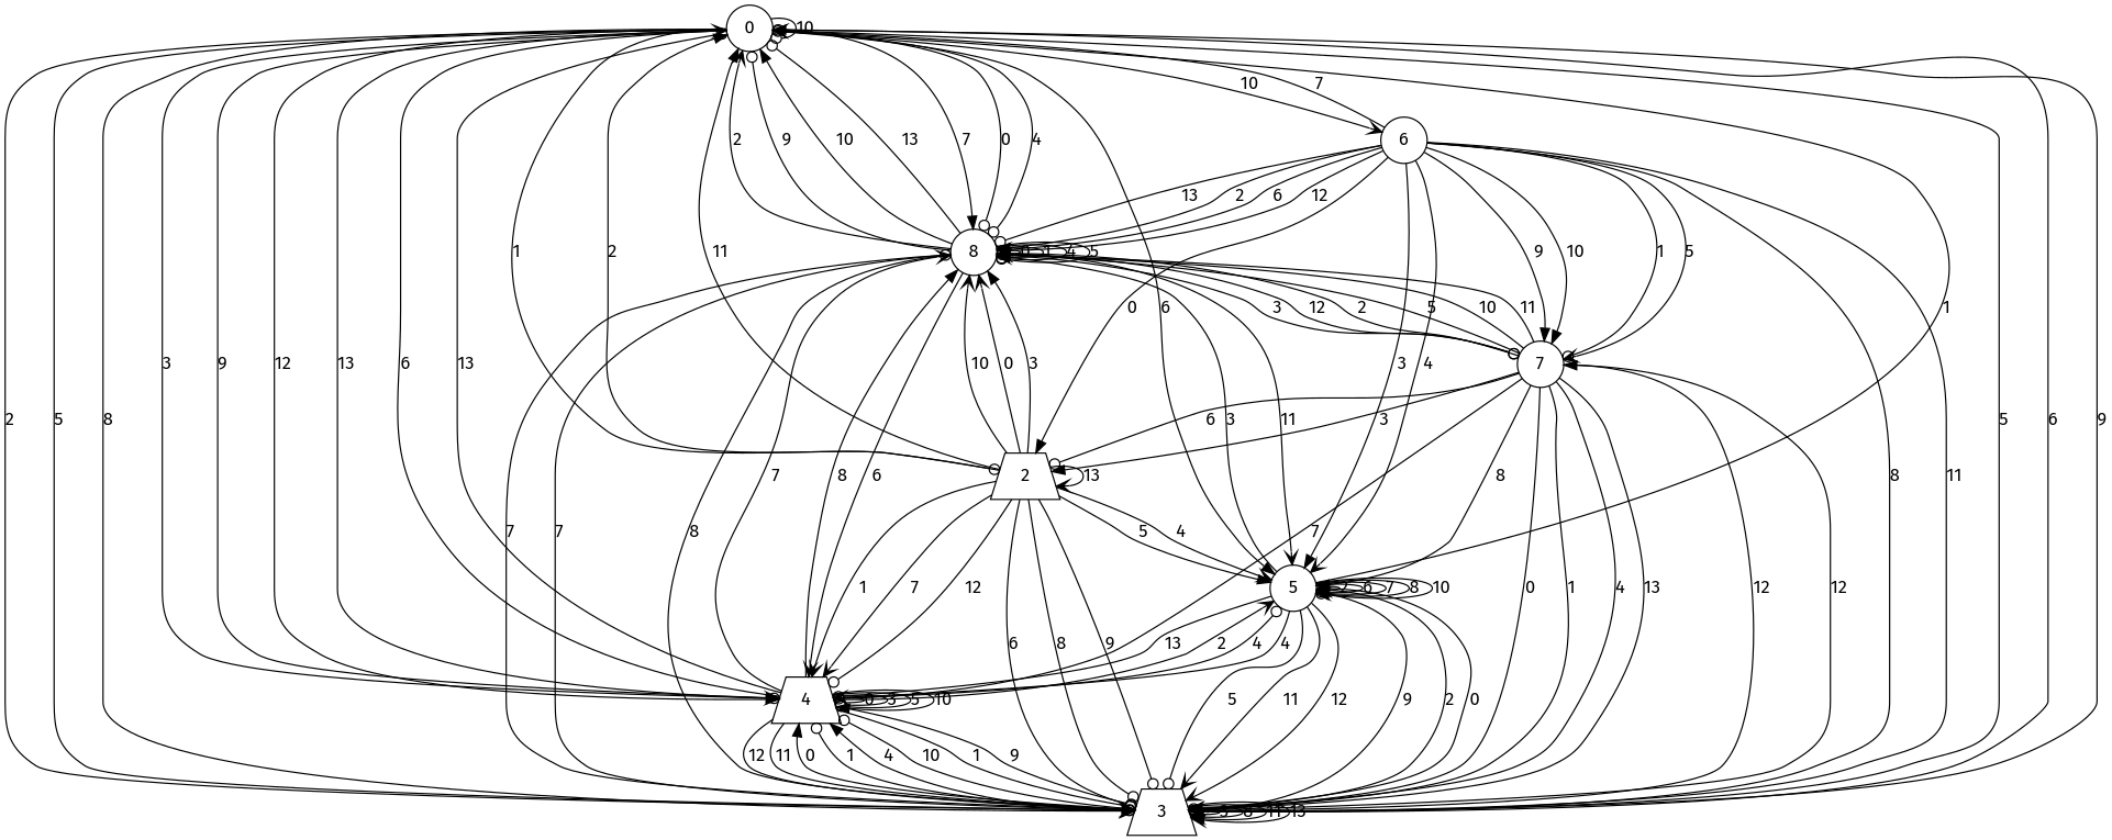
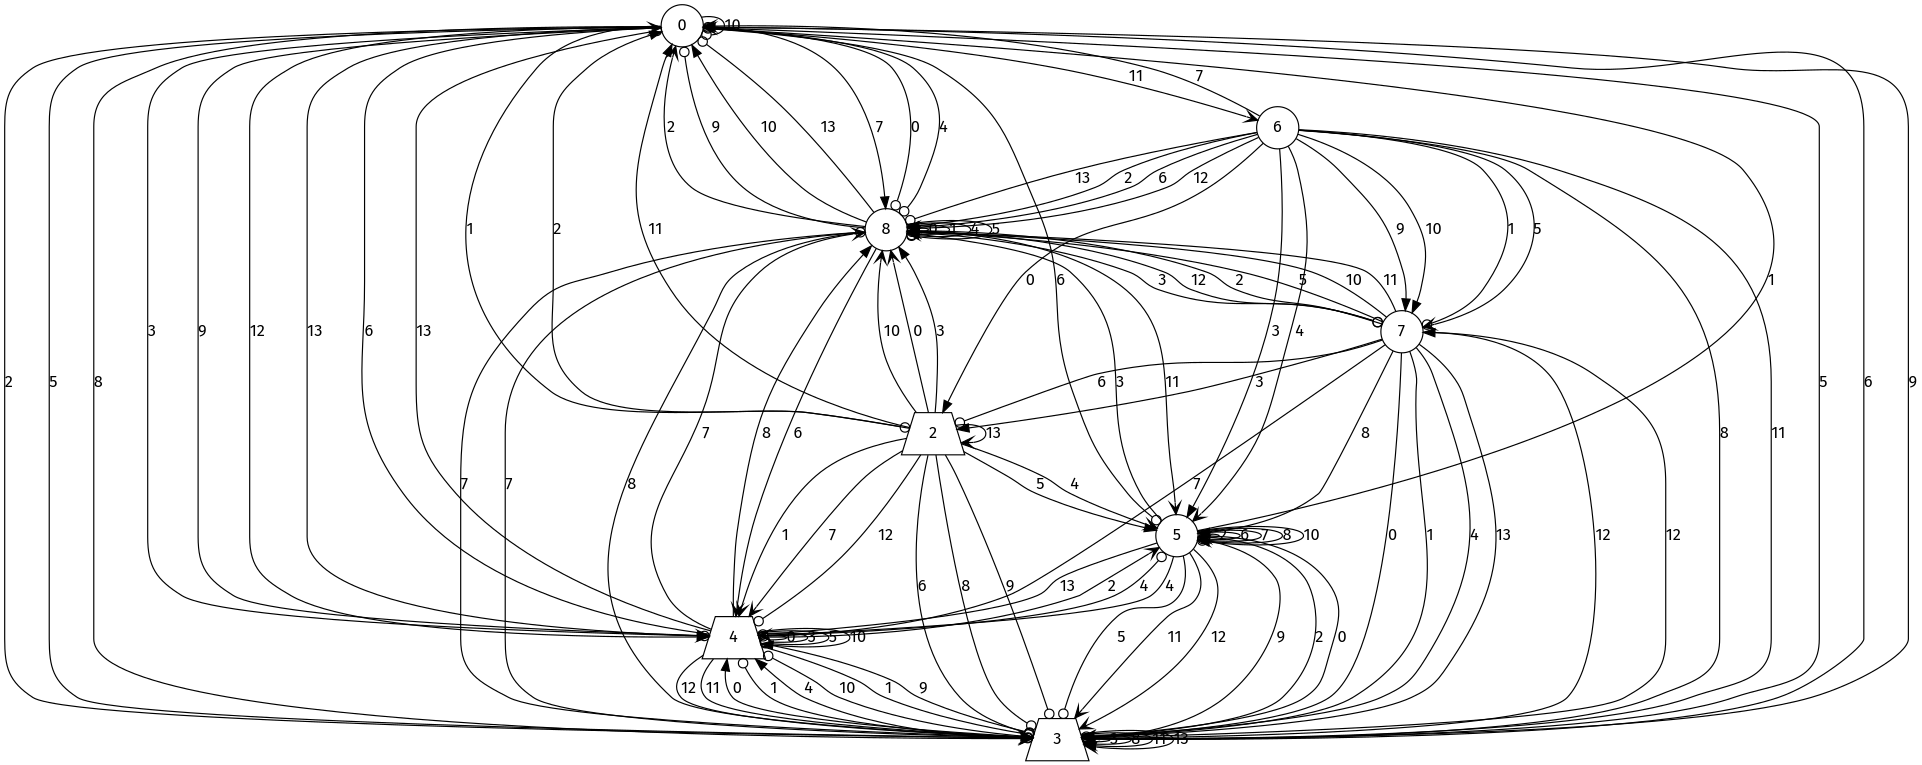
  digraph {
    fontname="Fira Sans"
    node [fontname="Fira Sans" shape=circle]
    edge [arrowhead=odot fontname="Fira Sans"]
    n1 [label=0]
    n2 [label=8]
    n3 [label=2 shape=trapezium]
    n4 [label=3 shape=trapezium]
    n5 [label=4 shape=trapezium]
    n6 [label=5]
    n7 [label=6]
    n8 [label=7]
    n1 -> n1 [label=10]
    n1 -> n2 [label=0]
    n1 -> n2 [label=4]
    n1 -> n2 [arrowhead=normal label=7]
    n1 -> n3 [label=1]
    n1 -> n4 [arrowhead=vee label=2]
    n1 -> n4 [label=5]
    n1 -> n4 [arrowhead=vee label=8]
    n1 -> n5 [arrowhead=vee label=3]
    n1 -> n5 [arrowhead=normal label=9]
    n1 -> n5 [arrowhead=normal label=12]
    n1 -> n5 [label=13]
-   n1 -> n6 [arrowhead=normal label=6]
-   n1 -> n7 [arrowhead=vee label=10]
+   n1 -> n6 [label=6]
+   n1 -> n7 [arrowhead=vee label=11]
    n2 -> n1 [arrowhead=vee label=2]
    n2 -> n1 [label=9]
    n2 -> n1 [arrowhead=normal label=10]
    n2 -> n1 [label=13]
    n2 -> n2 [arrowhead=vee label=0]
    n2 -> n2 [arrowhead=vee label=1]
    n2 -> n2 [label=4]
    n2 -> n2 [label=5]
    n2 -> n4 [arrowhead=vee label=7]
    n2 -> n4 [arrowhead=vee label=8]
    n2 -> n5 [arrowhead=vee label=6]
    n2 -> n6 [arrowhead=vee label=11]
    n2 -> n8 [label=3]
    n2 -> n8 [label=12]
    n3 -> n1 [arrowhead=normal label=2]
    n3 -> n1 [arrowhead=normal label=11]
    n3 -> n2 [arrowhead=vee label=0]
    n3 -> n2 [arrowhead=normal label=3]
    n3 -> n2 [arrowhead=vee label=10]
    n3 -> n3 [arrowhead=vee label=13]
    n3 -> n4 [label=6]
    n3 -> n4 [label=8]
    n3 -> n4 [label=9]
    n3 -> n5 [arrowhead=vee label=1]
    n3 -> n5 [arrowhead=vee label=7]
    n3 -> n5 [label=12]
    n3 -> n6 [arrowhead=vee label=4]
    n3 -> n6 [arrowhead=normal label=5]
    n4 -> n1 [arrowhead=vee label=5]
    n4 -> n1 [arrowhead=normal label=6]
    n4 -> n1 [label=9]
    n4 -> n2 [label=7]
    n4 -> n4 [arrowhead=normal label=3]
    n4 -> n4 [arrowhead=vee label=8]
    n4 -> n4 [arrowhead=normal label=11]
    n4 -> n4 [arrowhead=vee label=13]
    n4 -> n5 [arrowhead=normal label=0]
    n4 -> n5 [label=1]
    n4 -> n5 [arrowhead=normal label=4]
    n4 -> n5 [label=10]
    n4 -> n6 [arrowhead=vee label=2]
    n4 -> n8 [arrowhead=normal label=12]
    n5 -> n1 [arrowhead=vee label=6]
    n5 -> n1 [label=13]
    n5 -> n2 [arrowhead=vee label=7]
    n5 -> n2 [arrowhead=normal label=8]
    n5 -> n4 [label=1]
    n5 -> n4 [label=9]
    n5 -> n4 [arrowhead=normal label=11]
    n5 -> n4 [label=12]
    n5 -> n5 [label=0]
    n5 -> n5 [label=3]
    n5 -> n5 [label=5]
    n5 -> n5 [arrowhead=normal label=10]
    n5 -> n6 [arrowhead=vee label=2]
    n5 -> n6 [label=4]
    n6 -> n1 [label=1]
    n6 -> n2 [arrowhead=normal label=3]
    n6 -> n4 [label=0]
    n6 -> n4 [label=5]
    n6 -> n4 [arrowhead=normal label=9]
    n6 -> n4 [arrowhead=vee label=11]
    n6 -> n4 [arrowhead=vee label=12]
    n6 -> n5 [arrowhead=vee label=4]
    n6 -> n5 [label=13]
    n6 -> n6 [arrowhead=vee label=2]
    n6 -> n6 [label=6]
    n6 -> n6 [arrowhead=vee label=7]
    n6 -> n6 [label=8]
    n6 -> n6 [arrowhead=normal label=10]
    n7 -> n1 [arrowhead=vee label=7]
    n7 -> n2 [arrowhead=normal label=2]
    n7 -> n2 [arrowhead=vee label=6]
    n7 -> n2 [label=12]
    n7 -> n2 [label=13]
    n7 -> n3 [arrowhead=normal label=0]
    n7 -> n4 [label=8]
    n7 -> n4 [label=11]
    n7 -> n6 [arrowhead=normal label=3]
    n7 -> n6 [arrowhead=vee label=4]
    n7 -> n8 [label=1]
    n7 -> n8 [arrowhead=vee label=5]
    n7 -> n8 [arrowhead=normal label=9]
    n7 -> n8 [arrowhead=normal label=10]
    n8 -> n2 [arrowhead=normal label=2]
    n8 -> n2 [arrowhead=normal label=5]
    n8 -> n2 [arrowhead=vee label=10]
    n8 -> n2 [label=11]
    n8 -> n3 [arrowhead=normal label=3]
    n8 -> n3 [label=6]
    n8 -> n4 [arrowhead=vee label=0]
    n8 -> n4 [arrowhead=vee label=1]
    n8 -> n4 [arrowhead=vee label=4]
    n8 -> n4 [label=12]
    n8 -> n4 [arrowhead=normal label=13]
    n8 -> n5 [label=7]
    n8 -> n6 [arrowhead=normal label=8]
  }
